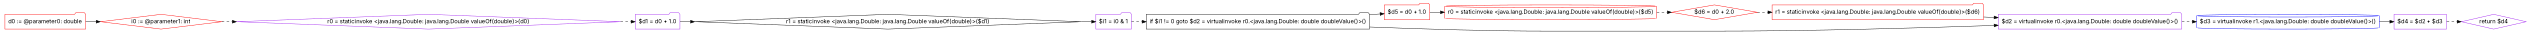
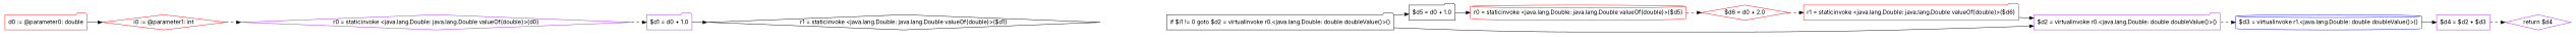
  digraph {
    fontname=Inter
    rankdir=LR
    node [color=purple fontname=Inter shape=folder]
    edge [fontname=Inter style=solid]
    "d0 := @parameter0: double" [color=red]
    "i0 := @parameter1: int" [color=red shape=diamond]
    "r0 = staticinvoke <java.lang.Double: java.lang.Double valueOf(double)>(d0)" [shape=diamond]
    "$d1 = d0 + 1.0"
    "r1 = staticinvoke <java.lang.Double: java.lang.Double valueOf(double)>($d1)" [color=black shape=diamond]
-   "$i1 = i0 & 1"
    "if $i1 != 0 goto $d2 = virtualinvoke r0.<java.lang.Double: double doubleValue()>()" [color=black]
-   "$d5 = d0 + 1.0" [color=red]
+   "$d5 = d0 + 1.0" [color=black]
    "$d2 = virtualinvoke r0.<java.lang.Double: double doubleValue()>()"
    "r0 = staticinvoke <java.lang.Double: java.lang.Double valueOf(double)>($d5)" [color=red shape=cylinder]
    "$d3 = virtualinvoke r1.<java.lang.Double: double doubleValue()>()" [color=blue shape=cylinder]
    "$d6 = d0 + 2.0" [color=red shape=diamond]
    "r1 = staticinvoke <java.lang.Double: java.lang.Double valueOf(double)>($d6)" [color=red]
    "$d4 = $d2 + $d3" [shape=box]
    "return $d4" [shape=diamond]
    "d0 := @parameter0: double" -> "i0 := @parameter1: int"
    "i0 := @parameter1: int" -> "r0 = staticinvoke <java.lang.Double: java.lang.Double valueOf(double)>(d0)" [style=dashed]
    "r0 = staticinvoke <java.lang.Double: java.lang.Double valueOf(double)>(d0)" -> "$d1 = d0 + 1.0" [style=dashed]
    "$d1 = d0 + 1.0" -> "r1 = staticinvoke <java.lang.Double: java.lang.Double valueOf(double)>($d1)"
-   "r1 = staticinvoke <java.lang.Double: java.lang.Double valueOf(double)>($d1)" -> "$i1 = i0 & 1"
-   "$i1 = i0 & 1" -> "if $i1 != 0 goto $d2 = virtualinvoke r0.<java.lang.Double: double doubleValue()>()" [style=dashed]
    "if $i1 != 0 goto $d2 = virtualinvoke r0.<java.lang.Double: double doubleValue()>()" -> "$d5 = d0 + 1.0"
    "if $i1 != 0 goto $d2 = virtualinvoke r0.<java.lang.Double: double doubleValue()>()" -> "$d2 = virtualinvoke r0.<java.lang.Double: double doubleValue()>()"
    "$d5 = d0 + 1.0" -> "r0 = staticinvoke <java.lang.Double: java.lang.Double valueOf(double)>($d5)"
    "$d2 = virtualinvoke r0.<java.lang.Double: double doubleValue()>()" -> "$d3 = virtualinvoke r1.<java.lang.Double: double doubleValue()>()" [style=dashed]
    "r0 = staticinvoke <java.lang.Double: java.lang.Double valueOf(double)>($d5)" -> "$d6 = d0 + 2.0" [style=dashed]
    "$d3 = virtualinvoke r1.<java.lang.Double: double doubleValue()>()" -> "$d4 = $d2 + $d3"
    "$d6 = d0 + 2.0" -> "r1 = staticinvoke <java.lang.Double: java.lang.Double valueOf(double)>($d6)" [style=dashed]
    "r1 = staticinvoke <java.lang.Double: java.lang.Double valueOf(double)>($d6)" -> "$d2 = virtualinvoke r0.<java.lang.Double: double doubleValue()>()"
    "$d4 = $d2 + $d3" -> "return $d4" [style=dashed]
  }
